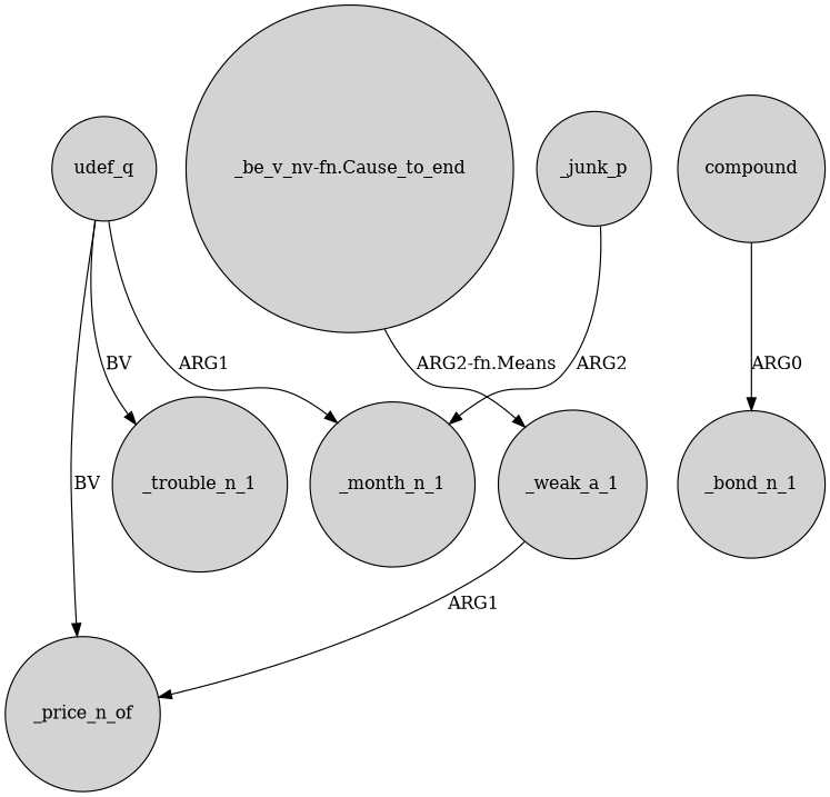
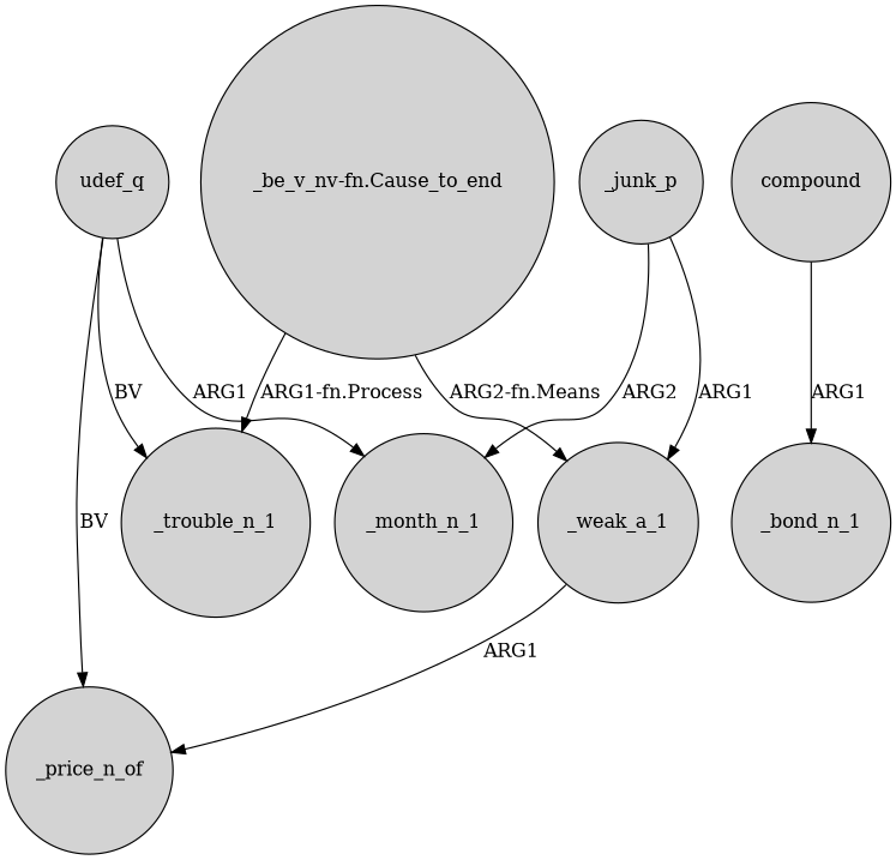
  digraph {
    node [shape=circle style=filled]
    udef_q
    _month_n_1
    _trouble_n_1
    _price_n_of
    compound
    _bond_n_1
    _weak_a_1
    "_be_v_nv-fn.Cause_to_end"
    n9 [label=_junk_p]
    udef_q -> _month_n_1 [label=ARG1]
    udef_q -> _trouble_n_1 [label=BV]
    udef_q -> _price_n_of [label=BV]
-   compound -> _bond_n_1 [label=ARG0]
+   compound -> _bond_n_1 [label=ARG1]
    _weak_a_1 -> _price_n_of [label=ARG1]
+   "_be_v_nv-fn.Cause_to_end" -> _trouble_n_1 [label="ARG1-fn.Process"]
    "_be_v_nv-fn.Cause_to_end" -> _weak_a_1 [label="ARG2-fn.Means"]
    n9 -> _month_n_1 [label=ARG2]
+   n9 -> _weak_a_1 [label=ARG1]
  }
